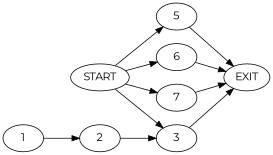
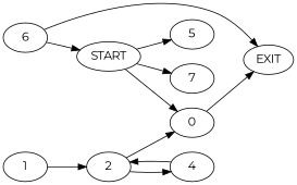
  digraph {
    fontname=Montserrat
    rankdir=LR
    node [fontname=Montserrat]
    edge [fontname=Montserrat]
    n1 [label=START]
    5
    6
    7
-   3
+   3 [label=0]
    1
    2
    n8 [label=EXIT]
+   4
    n1 -> 5
-   n1 -> 6
+   6 -> n1
    n1 -> 7
    n1 -> 3
-   5 -> n8
    6 -> n8
-   7 -> n8
    3 -> n8
    1 -> 2
    2 -> 3
+   2 -> 4
+   4 -> 2
  }
